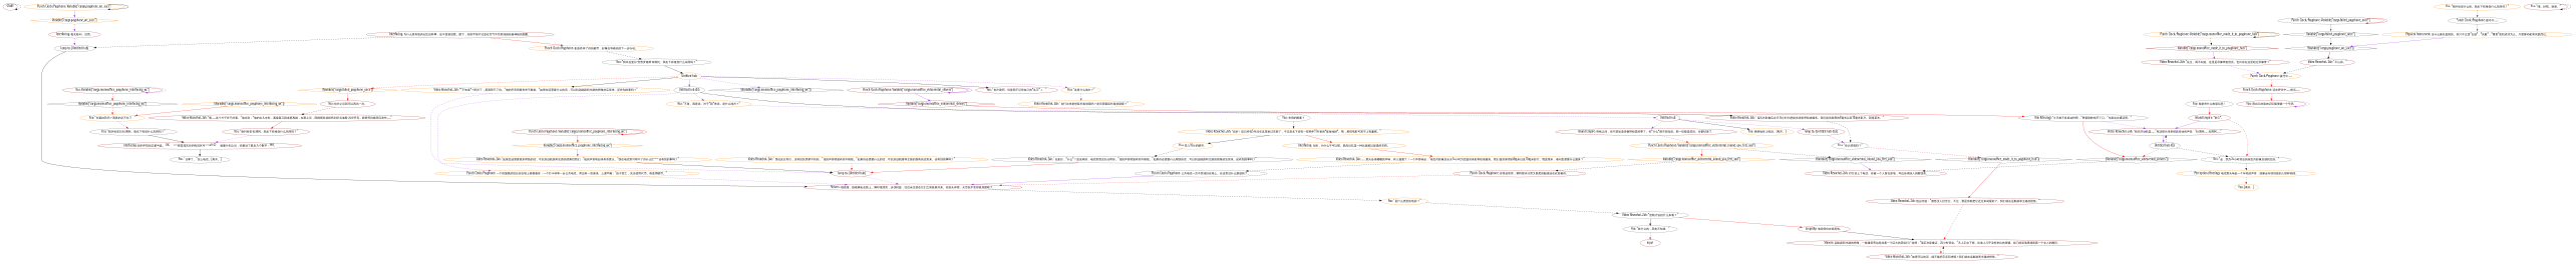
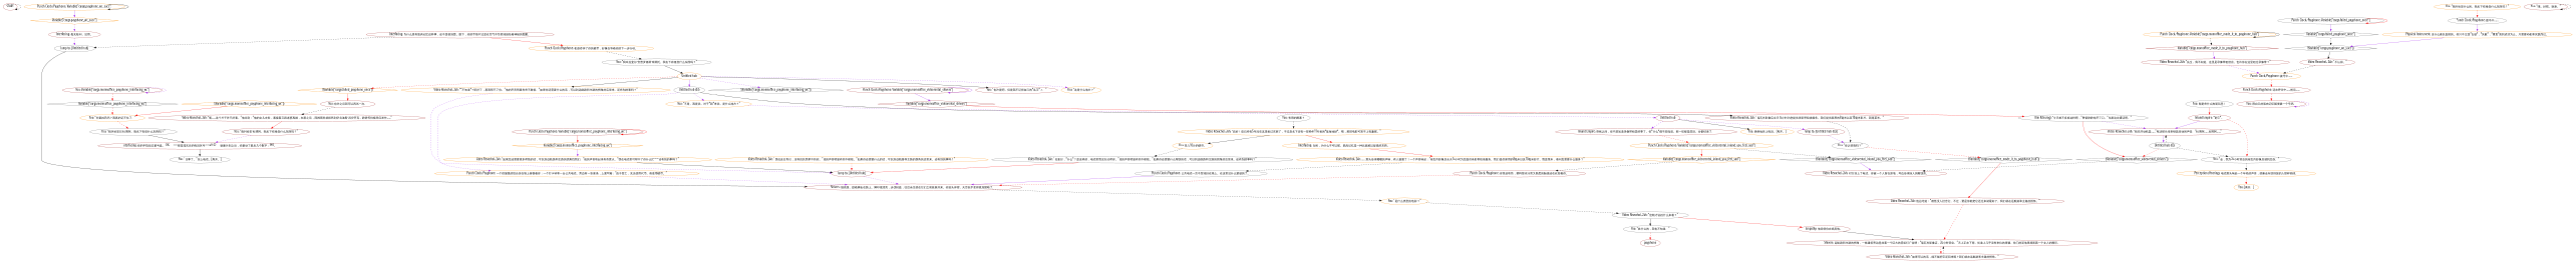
  digraph {
    fontname="Fira Sans"
    node [color=brown fontname="Fira Sans"]
    edge [color=black fontname="Fira Sans" style=dashed]
    n1 [label=START]
-   n2 [label=input]
+   n2 [label=payphone]
    n3 [color=gray40 label="You: 都是些什么狗屁玩意？"]
    n4 [label="Inland Empire: *是它*。"]
    n5 [color=darkorange label="Video Revachol, 24h: “*不知道*？听好了，那我帮不了你。”他的声音明显有些不耐烦。“如果你还需要什么的话，可以到远航路和主路的拐角的店里来。还有别的事吗？”"]
    n6 [label="Jump to: [Untitled hub]"]
    n7 [label="Shivers: 细高跟，踮着脚走在路上。脚印很漂亮，步伐轻盈，往后余生就在它们之前延展开来。你抬头仰望，天空似乎变得更加阴暗了。"]
    n8 [color=gray40 label="You: “我叫拉斐尔·安普罗修斯·库斯托。我名下有租借什么东西吗？”"]
    n9 [color=darkorange label="Untitled hub"]
    n10 [color=gray40 label="!(Variable[\"cargo.momsoffice_payphone_interfacing_wc\"])" shape=diamond]
    n11 [color=gray40 label="Untitled hub (03)"]
    n12 [color=darkorange label="!(Variable[\"cargo.failed_payphone_once\"])" shape=diamond]
    n13 [color=darkorange label="You: “这是什么地方？”"]
    n14 [label="You: “也许是吧，但是我不记得自己的*名字*了。”"]
    n15 [color=gray40 label="Jump to: [Untitled hub]"]
    n16 [color=darkorange label="You: “是什么类型的电影？”"]
    n17 [label="You: 也许之后我可以再试一次。"]
    n18 [label="Video Revachol, 24h: “呃……这个片子并不好看。”他念到：“他的女儿去世，紧接着又跟老婆离婚，在那之后，西姆斯科就移民到伊戈迪斯·武伊齐克，静静等待痴呆症发作……”"]
    n19 [label="You: “我叫哈里·杜博阿。我名下有租借什么东西吗？”"]
    n20 [color=darkorange label="Physical Instrument: 没什么难以捉摸的。你只不过是*去做*，*失败*，*重复*直到成功为止。只需要动机和实践而已。"]
    n21 [color=gray40 label="!(Variable[\"cargo.payphone_wc_succ\"])" shape=diamond]
    n22 [label="Video Revachol, 24h: “不认得。”"]
    n23 [color=darkorange label="Punch Clock/Payphone: 拨号中……"]
    n24 [label="Punch Clock/Payphone: 还在呼叫中……然后……"]
    n25 [label="You: 用自己的肌肉记忆随便拨一个号码。"]
    n26 [label="Jump to: [Untitled hub (03)]"]
    n27 [color=gray40 label="You: “你认得我吗？”"]
    n28 [color=gray40 label="!(Variable[\"cargo.momoffice_made_it_to_payphone_hub\"])" shape=diamond]
    n29 [color=darkorange label="You: 投入10分的硬币。"]
    n30 [color=gray40 label="Video Revachol, 24h: “拉斐尔，*什么*？是这样的，电话里我没办法帮你。”他的声音明显有些不耐烦。“如果你还需要什么帮助的话，可以到远航路和主路的拐角的店里来。还有别的事吗？”"]
    n31 [label="You: “哦，好吧。谢谢。”"]
    n32 [label="Video Revachol, 24h: “如果可以的话，能不能把它还回来呢？我们就在远航路和主路的拐角。”"]
    n33 [label="Shivers: 远航路和主路的拐角，一栋建筑旁边悬挂着一个巨大的霓虹灯广告牌：“瑞瓦肖影像店，24小时营业。”天上正在下雨，街道上几乎没有来往的車辆。前门的泥地里残留着一个女人的脚印。"]
    n34 [label="Punch Clock/Payphone: Variable[\"cargo.momsoffice_videorental_shivers\"]"]
    n35 [label="Variable[\"cargo.momsoffice_videorental_shivers\"]" shape=diamond]
    n36 [color=gray40 label="Kim Kitsuragi: “今天差不多就这样吧，”警督静静地开了口。“结束这次通话吧。”"]
    n37 [color=gray40 label="!(Variable[\"cargo.momsoffice_videorental_shivers\"])" shape=diamond]
    n38 [label="Video Revachol, 24h: “我先开动机器……”电话那头传来钥匙转动的声音。“杜博阿……杜博阿……”"]
    n39 [label="Video Revachol, 24h: 对方挂上了电话。你被一个人留在原地，耳边传来恼人的断线音。"]
    n40 [color=gray40 label="You: “金，我为24小时营业的瑞瓦肖影像店感到悲伤。”"]
    n41 [color=darkorange label="Punch Clock/Payphone: Variable[\"cargo.momoffice_made_it_to_payphone_hub\"]"]
    n42 [label="Variable[\"cargo.momoffice_made_it_to_payphone_hub\"]" shape=diamond]
    n43 [label="Video Revachol, 24h: “先生，我不知道。这里是录像带租借店。也许你在这里租过录像带？”"]
    n44 [label="Video Revachol, 24h: 他总结道：“难怪没人挂念它。不过，要是你能把它还过来就最好了。我们就在远航路和主路的拐角。”"]
    n45 [label="Punch Clock/Payphone: 你拿起听筒，塑料那冰冷而又熟悉的触感还在欢迎着你。"]
    n46 [color=gray40 label="Untitled hub (03)"]
    n47 [color=darkorange label="Perception (Hearing): 电话那头响起一个年轻的声音，就像走向绞刑架的人那样热情。"]
    n48 [color=darkorange label="Video Revachol, 24h: “您好！您已经有5年没在这里租过东西了，不过您名下还有一部46年11月租的*蓝海地狱*。呃，那部电影可算不上有趣呢。”"]
    n49 [color=darkorange label="Interfacing: 当然，为什么不可以呢。肌肉记忆是一种比较难以捉摸的东西。"]
    n50 [color=darkorange label="Video Revachol, 24h: ……那头传来嘟嘟的声响，有人接通了！一个声音响起：“瑞瓦肖影像店全天24小时为您提供录影带租借服务。我们提供家用的8毫米以及10毫米影片。我是莱米，请问您需要什么服务？”"]
    n51 [label="Interfacing: 毫无疑问，没用。"]
    n52 [color=gray40 label="Punch Clock/Payphone: 公共电话一言不发地挂在墙上。在这里没什么要做的了。"]
    n53 [color=darkorange label="You: [离开。]"]
    n54 [color=gray40 label="Video Revachol, 24h: “您刚才说姓什么来着？”"]
    n55 [label="Untitled hub"]
    n56 [color=darkorange label="You: 静静地挂上电话。[离开。]"]
    n57 [label="Inland Empire: 突然之间，你不想知道录像带租赁的事了。你*什么*都不想知道。那一切都是屁话。全都结束了。"]
    n58 [color=darkorange label="Punch Clock/Payphone: Variable[\"cargo.momsoffice_videorental_inland_you_feel_sad\"]"]
    n59 [color=darkorange label="Punch Clock/Payphone: Variable[\"cargo.payphone_wc_succ\"]"]
    n60 [color=darkorange label="Variable[\"cargo.payphone_wc_succ\"]" shape=diamond]
    n61 [label="Empathy: 他觉得你在戏弄他。"]
    n62 [color=darkorange label="You: “非要姓氏吗？我真的记不住了。”"]
    n63 [color=gray40 label="You: “我叫哈里尔·杜博阿。我名下有借什么东西吗？”"]
    n64 [label="Interfacing: 你的手指划过拨号盘。005……——那是瑞瓦肖的电话区号——49-52……犹豫片刻之后，你拨动了最后几个数字：993。"]
    n65 [label="Punch Clock/Payphone: Variable[\"cargo.momsoffice_payphone_interfacing_wc\"]"]
    n66 [color=darkorange label="Variable[\"cargo.momsoffice_payphone_interfacing_wc\"]" shape=diamond]
    n67 [color=darkorange label="Video Revachol, 24h: “如果您还需要更多帮助的话，可以到远航路和主路的拐角找我们。”他的声音听起来有些窝火。“我在电话里可帮不了你什么忙——还有别的事吗？”"]
    n68 [label="You: Variable[\"cargo.momsoffice_payphone_interfacing_wc\"]"]
    n69 [color=gray40 label="Variable[\"cargo.momsoffice_payphone_interfacing_wc\"]" shape=diamond]
    n70 [color=darkorange label="!(Variable[\"cargo.momsoffice_payphone_interfacing_wc\"])" shape=diamond]
-   n71 [color=darkorange label="Video Revachol, 24h: “你打过来是想延长租借期吗？是否需要延长租借期呢？”"]
    n72 [label="Interfacing: 为什么真有肌肉记忆这种事，还不是很清楚。眼下，你的手指不过是在空气中茫然地描绘着神秘的图案。"]
    n73 [color=darkorange label="Punch Clock/Payphone: 机器吞掉了你的硬币，好像在等着你的下一步行动。"]
    n74 [label="Video Revachol, 24h: “瑞瓦肖影像店全天24小时为您提供录影带租借服务。我们提供家用的8毫米以及10毫米影片。我是莱米。”"]
    n75 [color=darkorange label="Punch Clock/Payphone: 一个很显眼的组合挂在墙上俯视着你：一个打卡钟和一台公共电话。旁边有一张便条，上面写着：“由于罢工，无法使用代币。请使用硬币。”"]
    n76 [color=darkorange label="You: “不是，我是说，对于*我*来说，是什么地方？”"]
    n77 [color=darkorange label="You: “我叫哈里什么的。我名下有租借什么东西吗？”"]
    n78 [color=gray40 label="Punch Clock/Payphone: 拨号中……"]
    n79 [color=gray40 label="Punch Clock/Payphone: Variable[\"cargo.failed_payphone_once\"]"]
    n80 [color=gray40 label="Variable[\"cargo.failed_payphone_once\"]" shape=diamond]
    n81 [color=gray40 label="You: “没事了。”挂上电话。[离开。]"]
    n82 [color=gray40 label="You: 有用的图案？"]
    n83 [color=gray40 label="You: “姓什么的，我也不知道。”"]
    n84 [color=darkorange label="Variable[\"cargo.momsoffice_videorental_inland_you_feel_sad\"]" shape=diamond]
    n85 [color=gray40 label="!(Variable[\"cargo.momsoffice_videorental_inland_you_feel_sad\"])" shape=diamond]
    n86 [color=darkorange label="Video Revachol, 24h: “我说这位哥们，没有姓氏我帮不到你。”他的声音明显有些不耐烦。“如果你还需要什么的话，可以到远航路和主路的拐角的店里来。还有别的事吗？”"]
    n1 -> n1
    n3 -> n4 [color=red style=solid]
    n4 -> n38 [color=purple style=solid]
    n4 -> n40 [color=red]
    n5 -> n6 [color=purple]
    n6 -> n7 [color=purple]
    n7 -> n16
    n8 -> n9 [style=solid]
    n9 -> n5 [style=solid]
    n9 -> n10 [color=purple]
    n9 -> n11 [color=purple style=solid]
    n9 -> n12 [color=red]
    n9 -> n13 [color=purple]
    n9 -> n14 [style=solid]
    n11 -> n74 [style=solid]
    n11 -> n75 [color=purple]
    n11 -> n76 [color=purple]
    n12 -> n17 [color=red style=solid]
-   n13 -> n71 [color=purple]
    n15 -> n7 [style=solid]
    n16 -> n54
    n17 -> n18
    n18 -> n19 [color=red style=solid]
    n19 -> n64 [color=purple]
    n20 -> n21 [color=purple style=solid]
    n21 -> n22 [style=solid]
    n22 -> n23
    n23 -> n24 [color=red]
    n24 -> n25 [color=red]
    n25 -> n25 [color=purple]
    n26 -> n27 [color=purple]
    n27 -> n28 [color=red]
    n28 -> n44 [color=red style=solid]
    n29 -> n30
    n30 -> n6 [color=red style=solid]
    n31 -> n31
    n32 -> n33
    n33 -> n32 [color=red]
    n34 -> n34 [color=purple style=solid]
    n34 -> n35 [color=purple style=solid]
    n35 -> n36 [color=red style=solid]
    n36 -> n37 [color=red style=solid]
    n36 -> n38 [color=purple]
    n37 -> n39
    n38 -> n46 [color=purple style=solid]
    n40 -> n47
    n41 -> n41 [style=solid]
    n41 -> n42
    n42 -> n43 [color=purple style=solid]
    n43 -> n23 [color=purple]
    n44 -> n33 [color=red]
    n45 -> n7 [color=red]
    n46 -> n37 [color=red]
    n46 -> n38
    n46 -> n40
    n47 -> n53 [color=red]
    n48 -> n29 [style=solid]
    n48 -> n49 [color=red style=solid]
    n49 -> n50 [color=red style=solid]
    n50 -> n52
    n51 -> n15 [color=purple]
    n52 -> n7 [color=purple style=solid]
    n54 -> n61 [color=red style=solid]
    n54 -> n83 [style=solid]
    n55 -> n26 [color=purple]
    n55 -> n56 [style=solid]
    n55 -> n57 [color=purple]
    n57 -> n58 [color=red]
    n58 -> n84 [color=red style=solid]
    n58 -> n85
    n59 -> n59 [style=solid]
    n59 -> n60 [color=purple style=solid]
    n60 -> n51 [color=purple]
    n61 -> n33 [style=solid]
    n62 -> n63 [color=red]
    n63 -> n64 [style=solid]
    n64 -> n81 [style=solid]
    n65 -> n65 [color=red style=solid]
    n65 -> n66 [color=red style=solid]
    n66 -> n67 [color=purple style=solid]
    n67 -> n6 [style=solid]
    n68 -> n68 [color=purple]
    n68 -> n69 [color=red]
    n69 -> n62 [color=red]
    n70 -> n62 [color=red style=solid]
    n72 -> n15
    n72 -> n73 [color=red style=solid]
    n73 -> n8
    n74 -> n27
    n75 -> n7 [color=purple]
    n76 -> n55 [color=purple]
    n77 -> n78 [color=red]
    n78 -> n20 [color=purple style=solid]
    n79 -> n79 [color=red style=solid]
    n79 -> n80 [color=purple style=solid]
    n80 -> n21
    n82 -> n48
    n83 -> n2 [color=red]
    n84 -> n45
    n85 -> n39 [color=purple style=solid]
    n86 -> n6 [color=red]
  }
